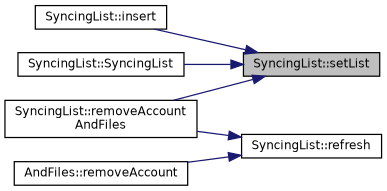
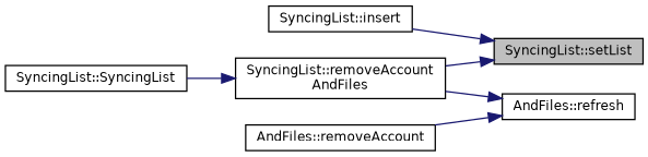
  digraph {
    rankdir=RL
    node [color=black fillcolor=white fontname=Helvetica fontsize=10 shape=record style=filled]
    edge [color=midnightblue dir=back fontname=Helvetica fontsize=10 labelfontname=Helvetica labelfontsize=10 style=solid]
    n1 [fillcolor=grey75 fontcolor=black height=0.2 label="SyncingList::setList" width=0.4]
    n2 [height=0.2 label="SyncingList::insert" width=0.4]
    n3 [height=0.2 label="SyncingList::SyncingList" width=0.4]
    n4 [height=0.2 label="SyncingList::removeAccount\lAndFiles" width=0.4]
-   n5 [height=0.2 label="SyncingList::refresh" width=0.4]
+   n5 [height=0.2 label="AndFiles::refresh" width=0.4]
    n6 [height=0.2 label="AndFiles::removeAccount" width=0.4]
    n1 -> n2
-   n1 -> n3
+   n4 -> n3
    n1 -> n4
    n5 -> n4
    n5 -> n6
  }
